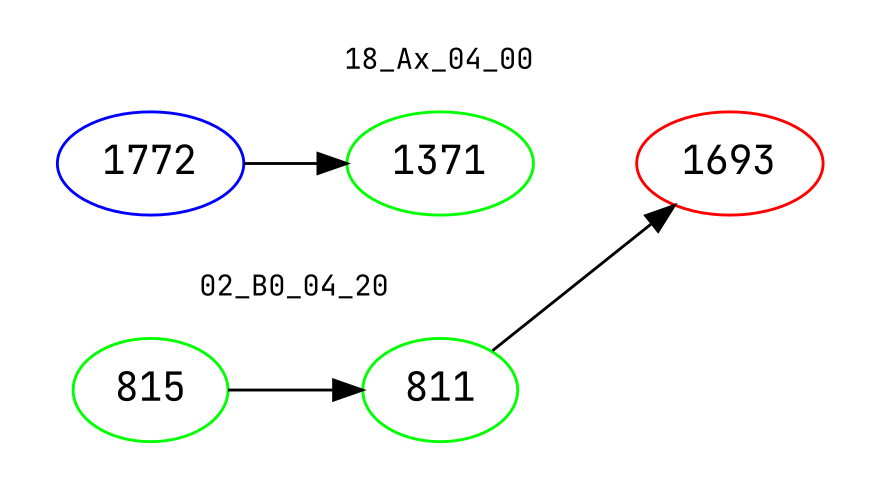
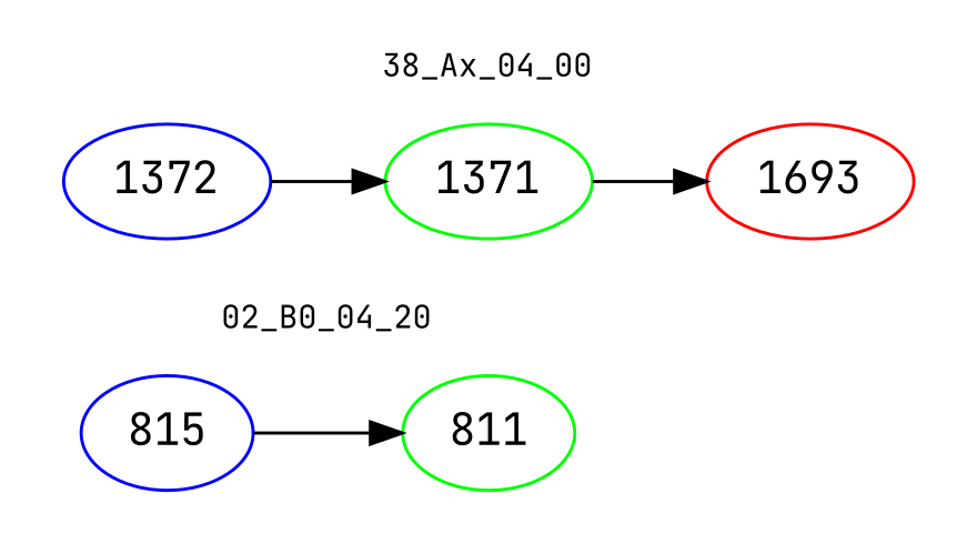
  digraph {
    fontname="JetBrains Mono"
    rankdir=LR
    node [color=blue fontname="JetBrains Mono"]
    edge [color=black fontname="JetBrains Mono"]
-   n1 [label=1772]
+   n1 [label=1372]
    n2 [color=green label=1371]
    n3 [color=red label=1693]
-   n4 [color=green label=815]
+   n4 [label=815]
    n5 [color=green label=811]
    subgraph cluster_1 {
      color=white
      fontsize=10
-     label="18_Ax_04_00"
+     label="38_Ax_04_00"
      n1
      n2
      n3
    }
    subgraph cluster_2 {
      color=white
      fontsize=10
      label="02_B0_04_20"
      n4
      n5
    }
    n1 -> n2
-   n5 -> n3
+   n2 -> n3
    n4 -> n5
  }
